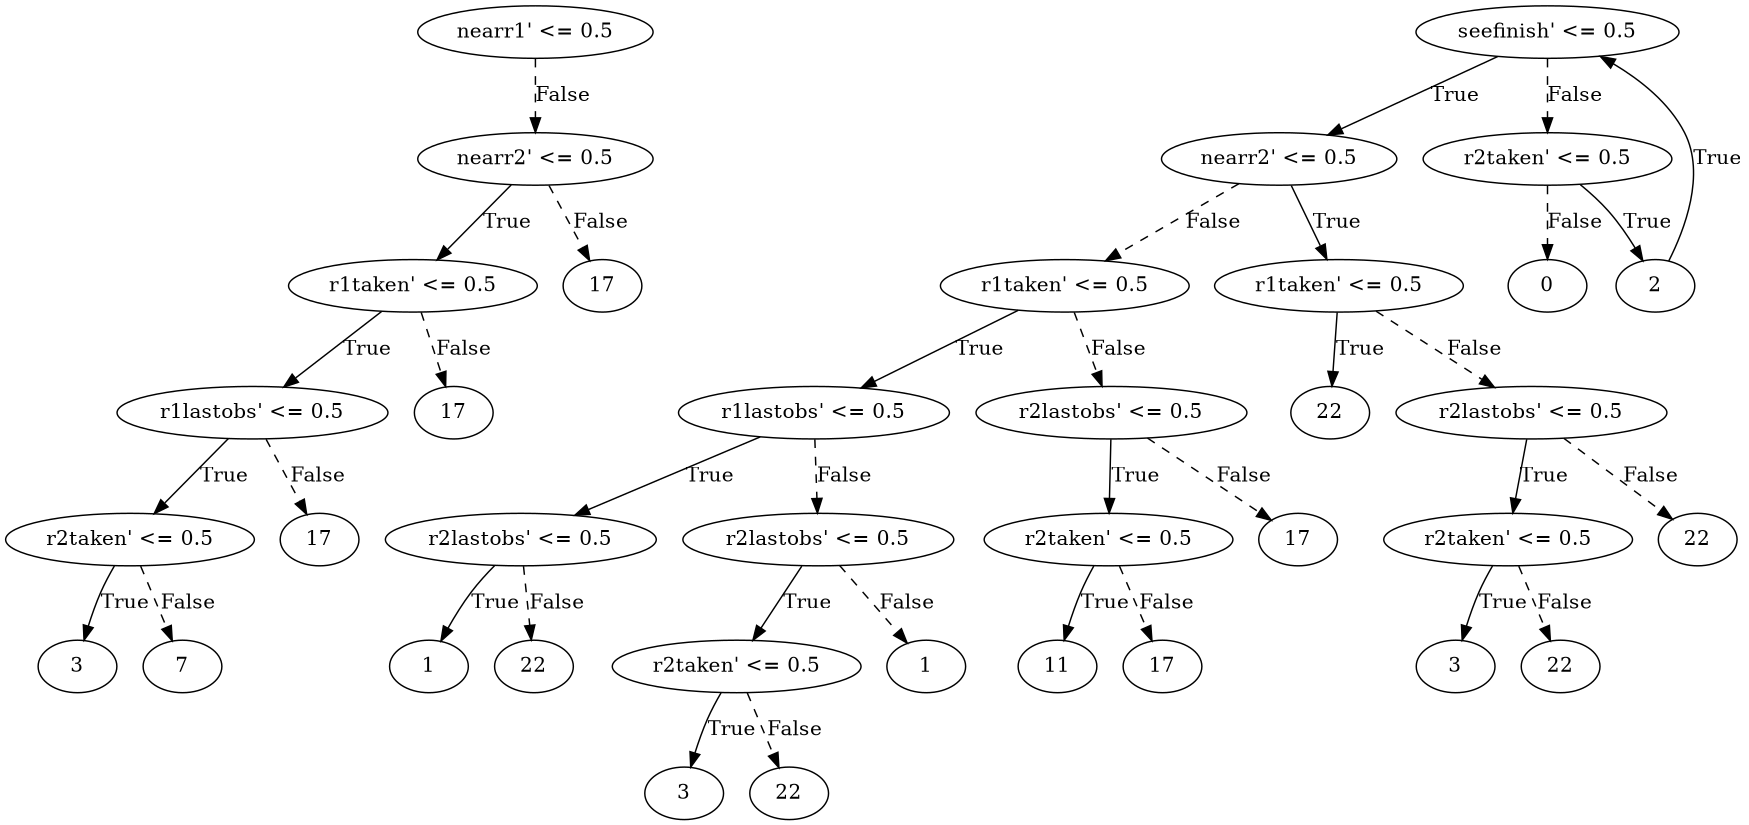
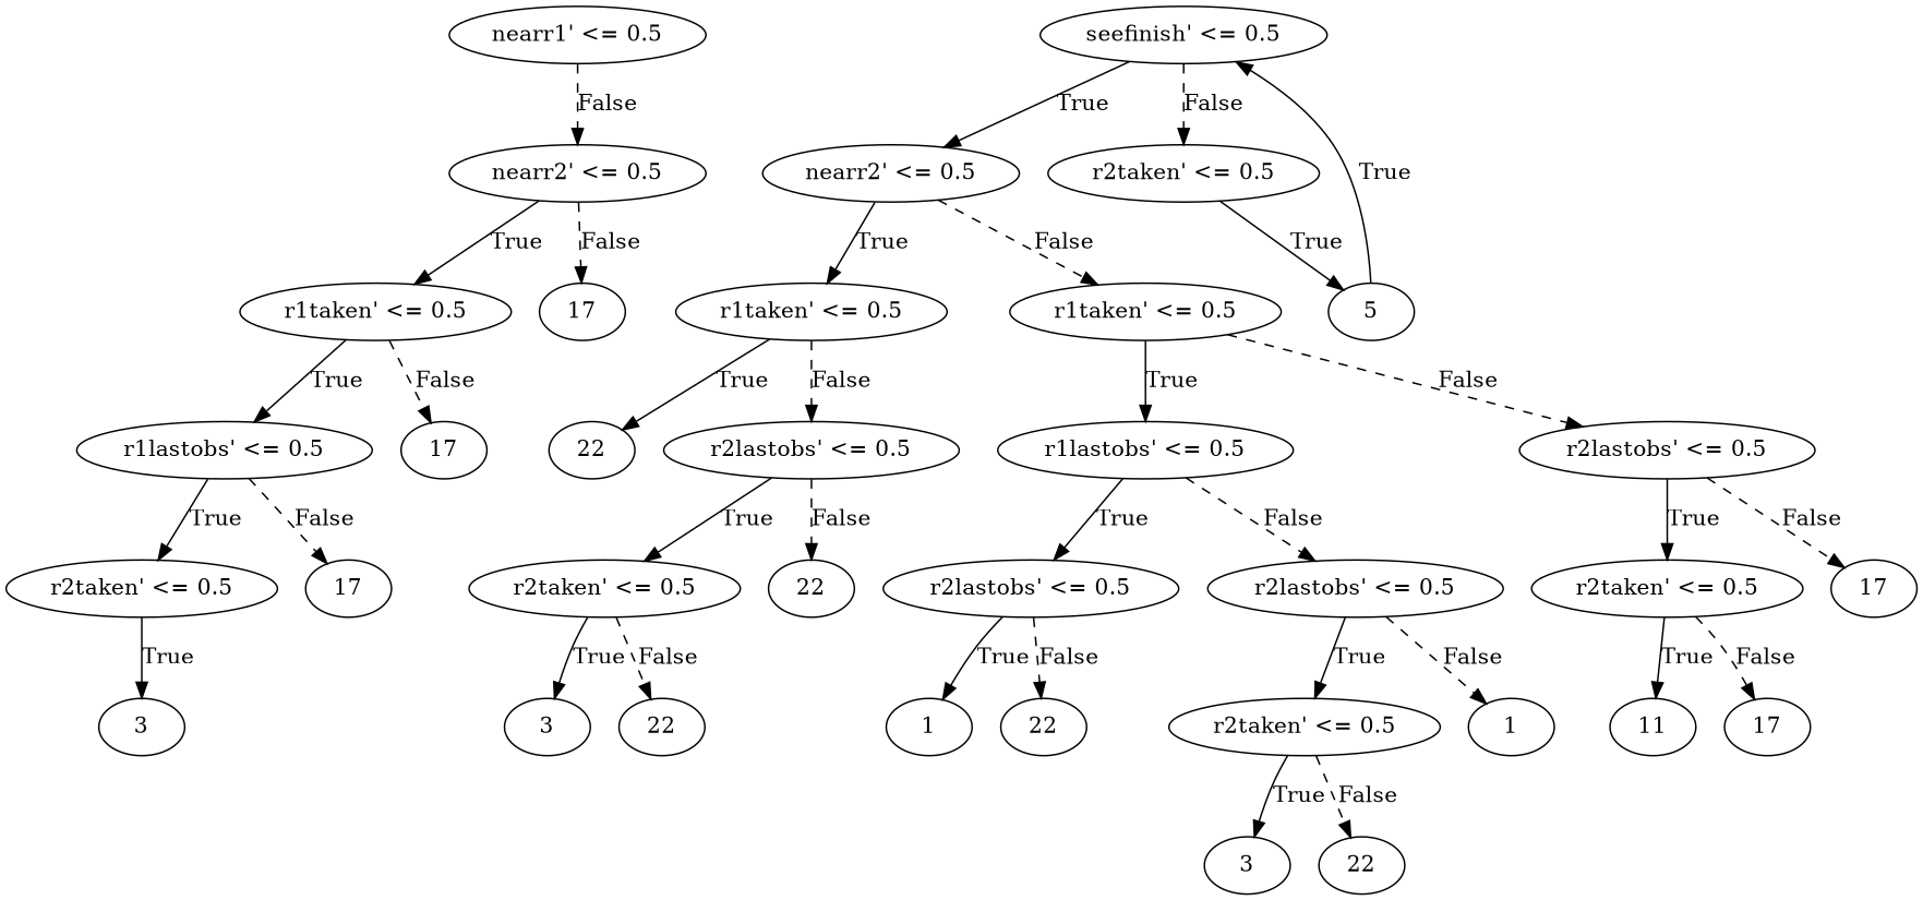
  digraph {
    n1 [label="nearr1' <= 0.5"]
    n2 [label="nearr2' <= 0.5"]
    n3 [label="seefinish' <= 0.5"]
    n4 [label="nearr2' <= 0.5"]
    n5 [label="r2taken' <= 0.5"]
    n6 [label="r1taken' <= 0.5"]
    n7 [label=17]
    n8 [label="r1taken' <= 0.5"]
    n9 [label="r1taken' <= 0.5"]
-   n10 [label=2]
-   n11 [label=0]
+   n10 [label=5]
    n12 [label=22]
    n13 [label="r2lastobs' <= 0.5"]
    n14 [label="r1lastobs' <= 0.5"]
    n15 [label="r2lastobs' <= 0.5"]
    n16 [label="r2taken' <= 0.5"]
    n17 [label=22]
    n18 [label=3]
    n19 [label=22]
    n20 [label="r2lastobs' <= 0.5"]
    n21 [label="r2lastobs' <= 0.5"]
    n22 [label="r2taken' <= 0.5"]
    n23 [label=17]
    n24 [label=1]
    n25 [label=22]
    n26 [label="r2taken' <= 0.5"]
    n27 [label=1]
    n28 [label=3]
    n29 [label=22]
    n30 [label=11]
    n31 [label=17]
    n32 [label="r1lastobs' <= 0.5"]
    n33 [label=17]
    n34 [label="r2taken' <= 0.5"]
    n35 [label=17]
    n36 [label=3]
-   n37 [label=7]
    n1 -> n2 [label=False style=dashed]
    n2 -> n6 [label=True]
    n2 -> n7 [label=False style=dashed]
    n3 -> n4 [label=True]
    n3 -> n5 [label=False style=dashed]
    n4 -> n8 [label=True]
    n4 -> n9 [label=False style=dashed]
    n5 -> n10 [label=True]
-   n5 -> n11 [label=False style=dashed]
    n6 -> n32 [label=True]
    n6 -> n33 [label=False style=dashed]
    n8 -> n12 [label=True]
    n8 -> n13 [label=False style=dashed]
    n9 -> n14 [label=True]
    n9 -> n15 [label=False style=dashed]
    n10 -> n3 [label=True]
    n13 -> n16 [label=True]
    n13 -> n17 [label=False style=dashed]
    n14 -> n20 [label=True]
    n14 -> n21 [label=False style=dashed]
    n15 -> n22 [label=True]
    n15 -> n23 [label=False style=dashed]
    n16 -> n18 [label=True]
    n16 -> n19 [label=False style=dashed]
    n20 -> n24 [label=True]
    n20 -> n25 [label=False style=dashed]
    n21 -> n26 [label=True]
    n21 -> n27 [label=False style=dashed]
    n22 -> n30 [label=True]
    n22 -> n31 [label=False style=dashed]
    n26 -> n28 [label=True]
    n26 -> n29 [label=False style=dashed]
    n32 -> n34 [label=True]
    n32 -> n35 [label=False style=dashed]
    n34 -> n36 [label=True]
-   n34 -> n37 [label=False style=dashed]
  }
